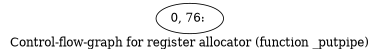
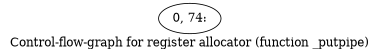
  digraph {
    label="Control-flow-graph for register allocator (function _putpipe)"
-   n1 [label="0, 76: "]
+   n1 [label="0, 74:"]
  }
